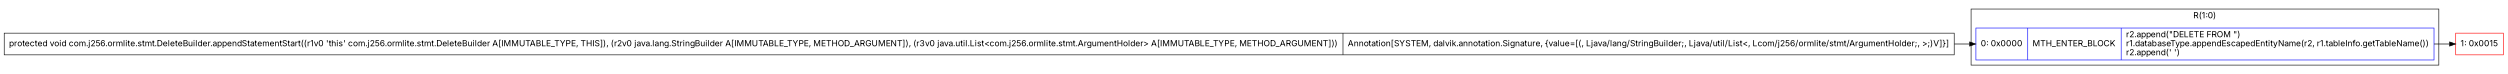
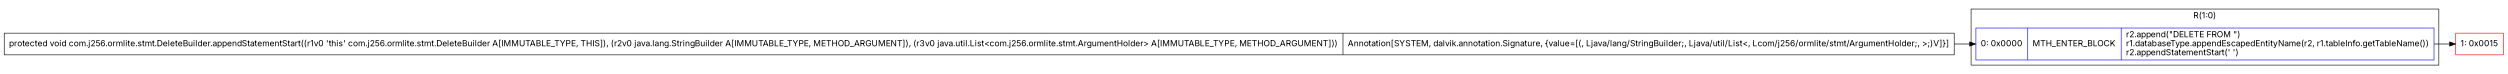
  digraph {
    rankdir=LR
    fontname=Inter
    node [shape=record fontname=Inter]
    edge [fontname=Inter]
-   n1 [color=blue label="{0\:\ 0x0000|MTH_ENTER_BLOCK\l|r2.append(\"DELETE FROM \")\lr1.databaseType.appendEscapedEntityName(r2, r1.tableInfo.getTableName())\lr2.append(' ')\l}"]
+   n1 [color=blue label="{0\:\ 0x0000|MTH_ENTER_BLOCK\l|r2.append(\"DELETE FROM \")\lr1.databaseType.appendEscapedEntityName(r2, r1.tableInfo.getTableName())\lr2.appendStatementStart(' ')\l}"]
    n2 [color=red label="{1\:\ 0x0015}"]
    n3 [label="{protected void com.j256.ormlite.stmt.DeleteBuilder.appendStatementStart((r1v0 'this' com.j256.ormlite.stmt.DeleteBuilder A[IMMUTABLE_TYPE, THIS]), (r2v0 java.lang.StringBuilder A[IMMUTABLE_TYPE, METHOD_ARGUMENT]), (r3v0 java.util.List\<com.j256.ormlite.stmt.ArgumentHolder\> A[IMMUTABLE_TYPE, METHOD_ARGUMENT]))  | Annotation[SYSTEM, dalvik.annotation.Signature, \{value=[(, Ljava\/lang\/StringBuilder;, Ljava\/util\/List\<, Lcom\/j256\/ormlite\/stmt\/ArgumentHolder;, \>;)V]\}]\l}"]
    subgraph cluster_1 {
      label="R(1:0)"
      n1
    }
    n1 -> n2
    n3 -> n1
  }
